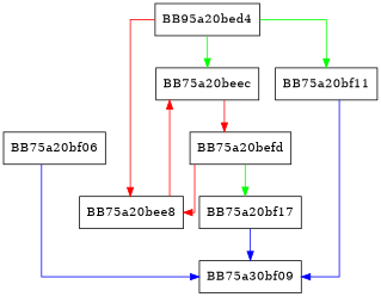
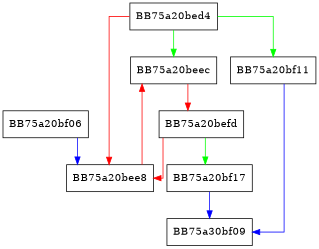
  digraph {
    splines=ortho
    node [shape=box]
    edge [color=red]
-   BB75a20bed4 [label=BB95a20bed4]
+   BB75a20bed4
    BB75a20beec
    BB75a20bee8
    BB75a20bf11
    BB75a20befd
    n6 [label=BB75a30bf09]
    BB75a20bf17
    BB75a20bf06
    BB75a20bed4 -> BB75a20beec [color=green]
    BB75a20bed4 -> BB75a20bee8
    BB75a20bed4 -> BB75a20bf11 [color=green]
    BB75a20beec -> BB75a20befd
    BB75a20bee8 -> BB75a20beec
    BB75a20bf11 -> n6 [color=blue]
    BB75a20befd -> BB75a20bee8
    BB75a20befd -> BB75a20bf17 [color=green]
    BB75a20bf17 -> n6 [color=blue]
-   BB75a20bf06 -> n6 [color=blue]
+   BB75a20bf06 -> BB75a20bee8 [color=blue]
  }
